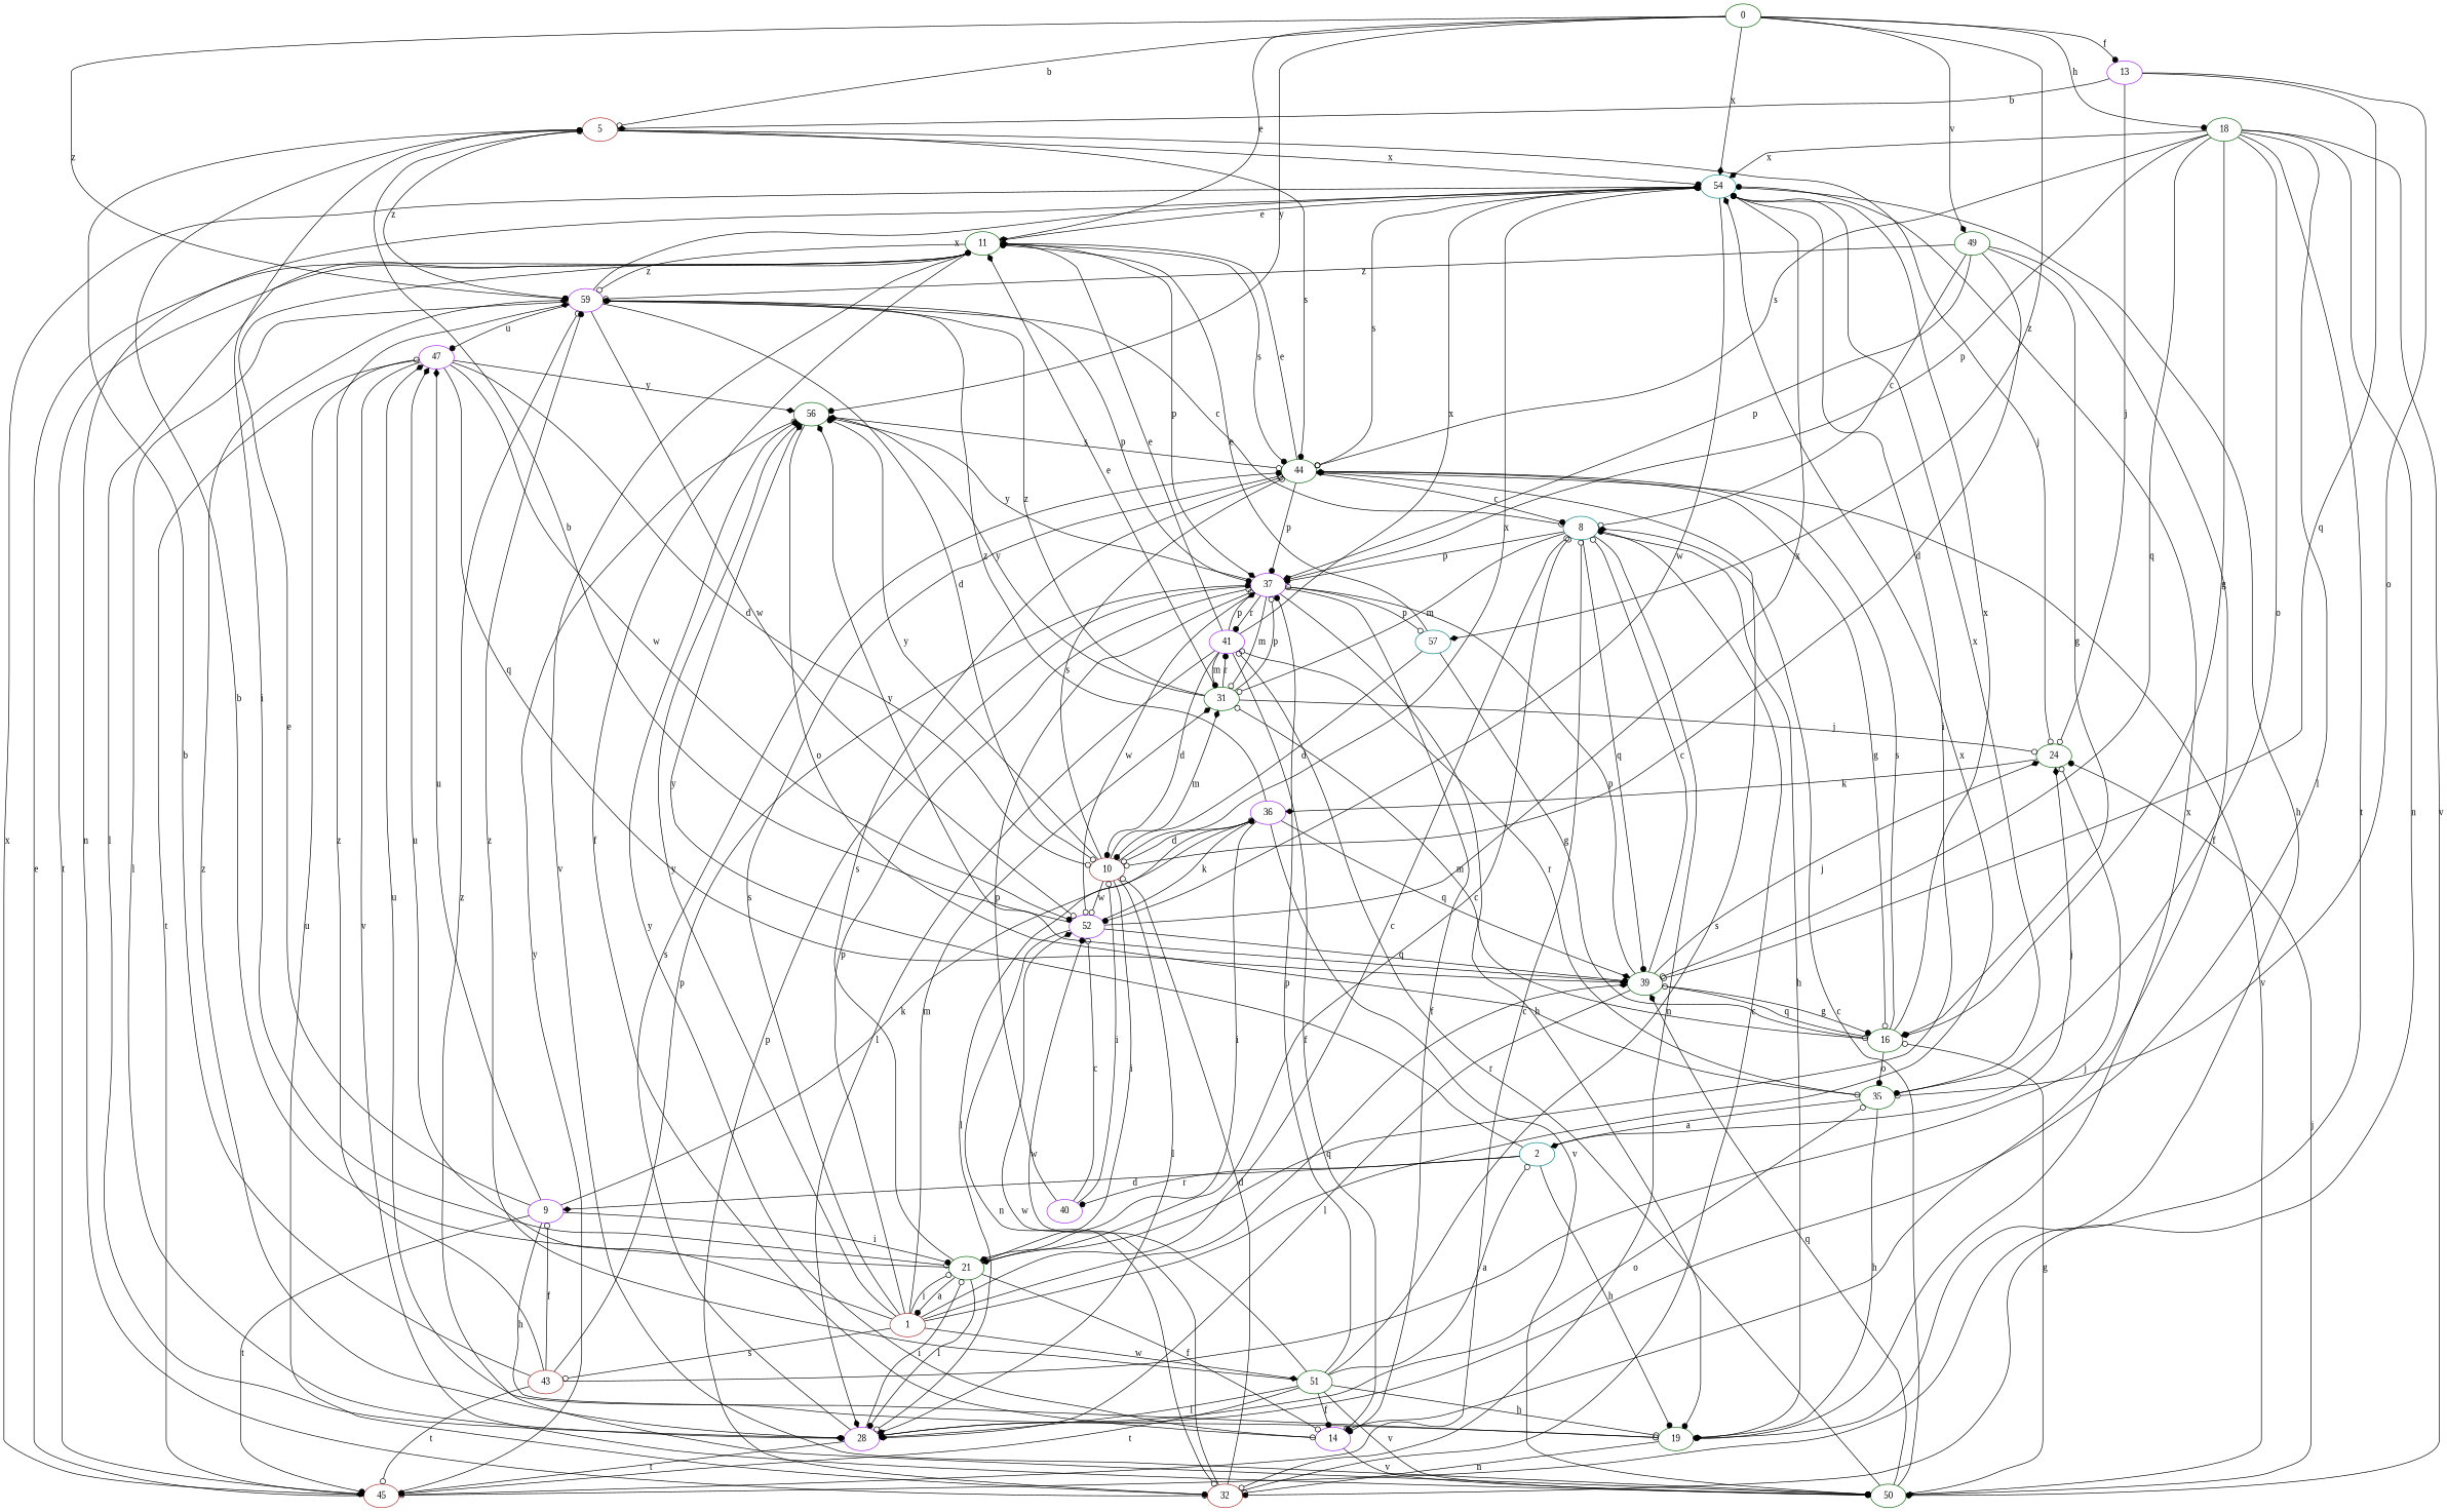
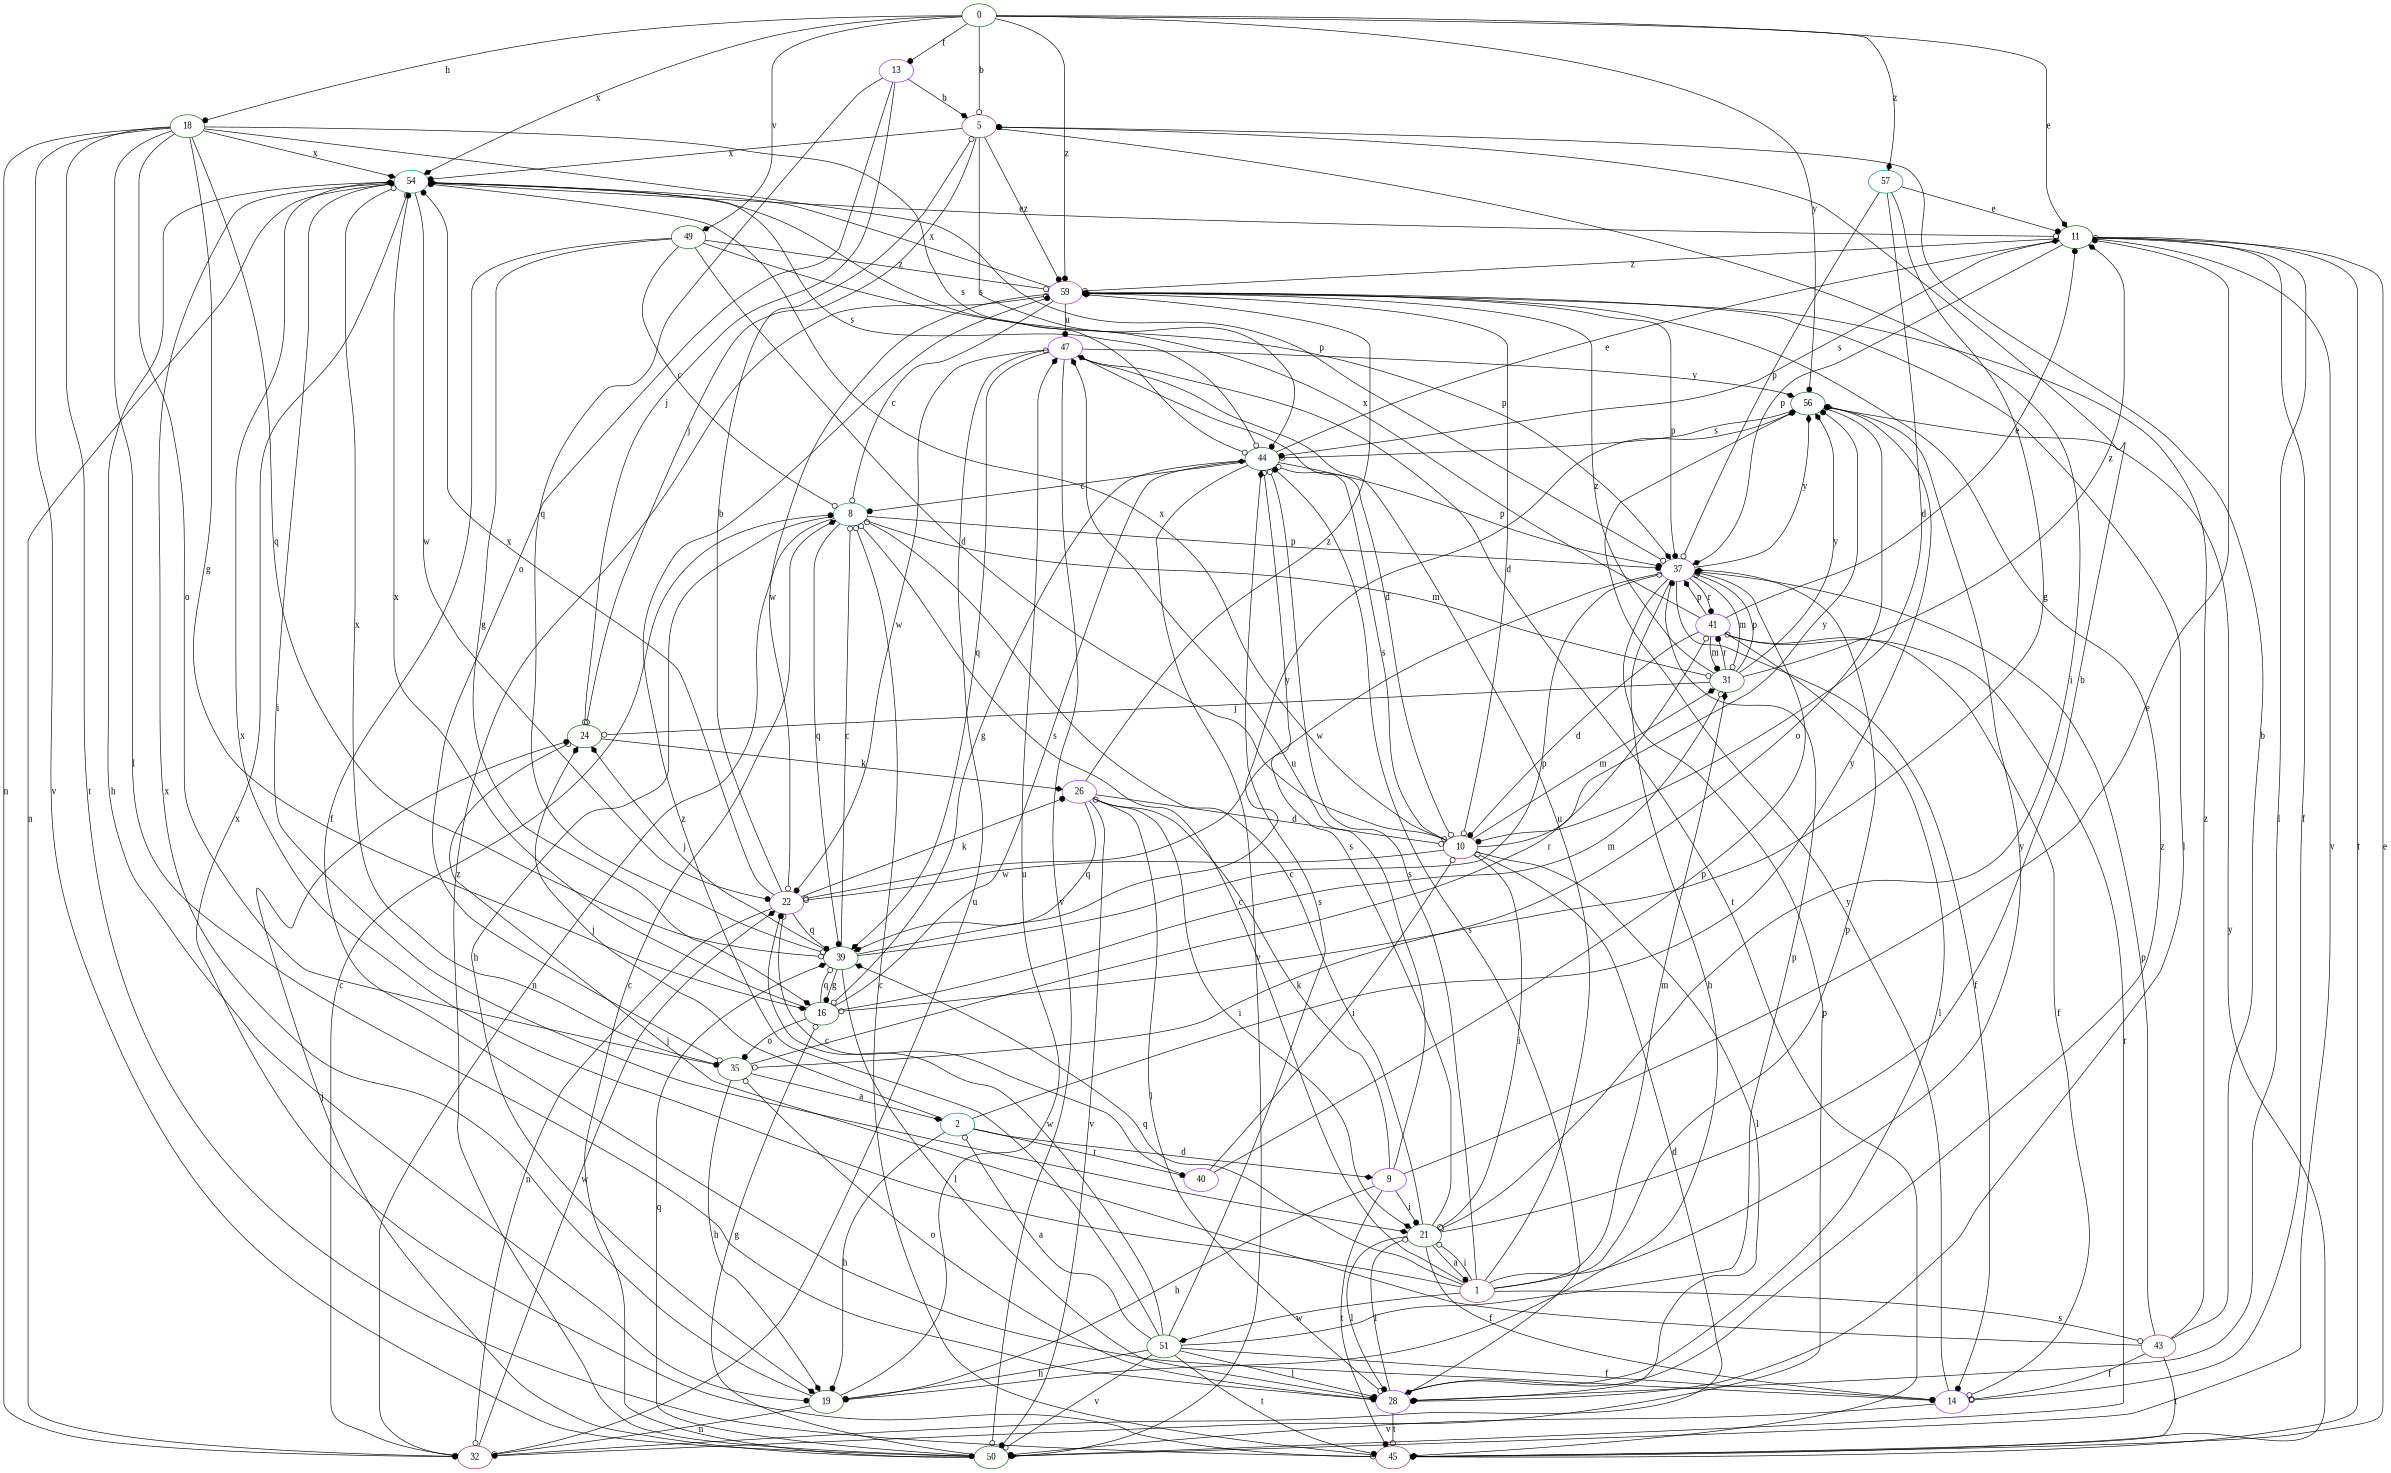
  strict digraph {
    fontname="Liberation Serif"
    node [color=darkgreen fontname="Liberation Serif"]
    edge [arrowhead=odot fontname="Liberation Serif"]
    5 [color=brown]
    0
    11
    13 [color=purple]
    18
    49
    54 [color=teal]
    56
    57 [color=teal]
    59 [color=purple]
    21
    44
    24
    37 [color=purple]
    45 [color=brown]
    28 [color=purple]
    14 [color=purple]
    50
    39
    35
    32 [color=brown]
    16
    8 [color=teal]
    10 [color=brown]
    19
-   52 [color=purple]
+   52 [color=purple label=22]
    n27 [color=purple label=47]
    1 [color=brown]
    n29 [label=31]
    43 [color=brown]
    51
    41 [color=purple]
    2 [color=teal]
    9 [color=purple]
    40 [color=purple]
-   26 [color=purple label=36]
+   26 [color=purple]
    5 -> 54 [arrowhead=dot label=x]
    5 -> 59 [arrowhead=dot label=z]
    5 -> 21 [label=i]
    5 -> 44 [arrowhead=dot label=s]
    5 -> 24 [label=j]
    0 -> 5 [label=b]
    0 -> 11 [arrowhead=diamond label=e]
    0 -> 13 [arrowhead=dot label=f]
    0 -> 18 [arrowhead=dot label=h]
    0 -> 49 [arrowhead=diamond label=v]
    0 -> 54 [arrowhead=diamond label=x]
    0 -> 56 [arrowhead=dot label=y]
    0 -> 57 [arrowhead=diamond label=z]
    0 -> 59 [arrowhead=dot label=z]
    11 -> 59 [label=z]
    11 -> 44 [arrowhead=dot label=s]
    11 -> 37 [arrowhead=diamond label=p]
    11 -> 45 [arrowhead=dot label=t]
    11 -> 28 [arrowhead=diamond label=l]
    11 -> 14 [label=f]
    11 -> 50 [arrowhead=dot label=v]
    13 -> 5 [arrowhead=diamond label=b]
    13 -> 24 [label=j]
    13 -> 39 [label=q]
    13 -> 35 [label=o]
    18 -> 54 [arrowhead=diamond label=x]
    18 -> 44 [label=s]
    18 -> 37 [label=p]
    18 -> 45 [label=t]
    18 -> 28 [arrowhead=dot label=l]
    18 -> 50 [arrowhead=dot label=v]
    18 -> 39 [label=q]
    18 -> 35 [arrowhead=dot label=o]
    18 -> 32 [arrowhead=dot label=n]
    18 -> 16 [arrowhead=diamond label=g]
    49 -> 59 [label=z]
    49 -> 37 [arrowhead=diamond label=p]
    49 -> 14 [arrowhead=dot label=f]
    49 -> 16 [arrowhead=diamond label=g]
    49 -> 8 [label=c]
    49 -> 10 [label=d]
    54 -> 11 [label=e]
    54 -> 21 [arrowhead=diamond label=i]
    54 -> 44 [label=s]
    54 -> 32 [label=n]
    54 -> 19 [arrowhead=dot label=h]
    54 -> 52 [arrowhead=dot label=w]
    56 -> 44 [label=s]
    56 -> 35 [label=o]
    57 -> 11 [arrowhead=dot label=e]
-   37 -> 57 [label=p]
+   57 -> 37 [label=p]
    57 -> 16 [label=g]
    57 -> 10 [arrowhead=dot label=d]
    59 -> 54 [arrowhead=diamond label=x]
    59 -> 37 [arrowhead=dot label=p]
    59 -> 28 [arrowhead=dot label=l]
    59 -> 8 [label=c]
    59 -> 10 [label=d]
    59 -> 52 [label=w]
    59 -> n27 [arrowhead=dot label=u]
    21 -> 5 [arrowhead=dot label=b]
    21 -> 44 [label=s]
    21 -> 28 [arrowhead=dot label=l]
    21 -> 14 [label=f]
    21 -> 8 [label=c]
    21 -> 1 [arrowhead=dot label=a]
    44 -> 11 [arrowhead=diamond label=e]
    44 -> 37 [arrowhead=dot label=p]
    44 -> 50 [arrowhead=diamond label=v]
    44 -> 16 [label=g]
    44 -> 8 [arrowhead=dot label=c]
    24 -> 26 [arrowhead=diamond label=k]
    37 -> 56 [arrowhead=diamond label=y]
    37 -> 14 [arrowhead=dot label=f]
    37 -> 32 [arrowhead=dot label=p]
    37 -> 19 [arrowhead=dot label=h]
    37 -> 52 [label=w]
    37 -> n29 [label=m]
    37 -> 41 [arrowhead=dot label=r]
    45 -> 11 [label=e]
    45 -> 54 [label=x]
    45 -> 56 [label=y]
    45 -> 8 [label=c]
    28 -> 59 [arrowhead=diamond label=z]
    28 -> 21 [label=i]
    28 -> 44 [arrowhead=dot label=s]
    28 -> 45 [label=t]
    28 -> 35 [label=o]
    14 -> 56 [arrowhead=dot label=y]
    14 -> 50 [arrowhead=dot label=v]
    50 -> 59 [label=z]
    50 -> 24 [arrowhead=dot label=j]
    50 -> 39 [arrowhead=diamond label=q]
    50 -> 16 [label=g]
    50 -> 8 [arrowhead=diamond label=c]
    50 -> 41 [label=r]
    39 -> 56 [arrowhead=diamond label=y]
    39 -> 24 [arrowhead=diamond label=j]
    39 -> 37 [label=p]
    39 -> 28 [arrowhead=diamond label=l]
    39 -> 16 [arrowhead=dot label=g]
    39 -> 8 [label=c]
    35 -> 54 [label=x]
    35 -> 19 [arrowhead=diamond label=h]
    35 -> 41 [label=r]
    35 -> 2 [arrowhead=diamond label=a]
    32 -> 8 [arrowhead=dot label=c]
    32 -> 10 [label=d]
    32 -> 52 [arrowhead=diamond label=w]
    32 -> n27 [label=u]
    16 -> 54 [arrowhead=dot label=x]
    16 -> 44 [arrowhead=diamond label=s]
    16 -> 39 [label=q]
    16 -> 35 [arrowhead=dot label=o]
    16 -> n29 [label=m]
    8 -> 37 [arrowhead=dot label=p]
    8 -> 39 [arrowhead=dot label=q]
    8 -> 32 [label=n]
    8 -> 19 [arrowhead=diamond label=h]
    8 -> n29 [label=m]
    10 -> 54 [arrowhead=dot label=x]
    10 -> 56 [arrowhead=dot label=y]
    10 -> 21 [label=i]
    10 -> 44 [label=s]
    10 -> 28 [arrowhead=diamond label=l]
    10 -> 52 [label=w]
    10 -> n29 [arrowhead=diamond label=m]
    19 -> 54 [arrowhead=dot label=x]
    19 -> 32 [label=n]
    19 -> n27 [arrowhead=diamond label=u]
    52 -> 5 [label=b]
    52 -> 54 [arrowhead=dot label=x]
    52 -> 39 [arrowhead=dot label=q]
    52 -> 32 [label=n]
    52 -> 26 [arrowhead=dot label=k]
    n27 -> 56 [arrowhead=diamond label=y]
    n27 -> 45 [arrowhead=diamond label=t]
    n27 -> 50 [label=v]
    n27 -> 39 [arrowhead=diamond label=q]
    n27 -> 10 [label=d]
    n27 -> 52 [arrowhead=dot label=w]
    1 -> 54 [arrowhead=diamond label=x]
    1 -> 56 [arrowhead=dot label=y]
    1 -> 21 [label=i]
    1 -> 44 [label=s]
-   1 -> 37 [label=p]
+   1 -> 37 [arrowhead=diamond label=p]
    1 -> 39 [arrowhead=diamond label=q]
    1 -> 8 [label=c]
    1 -> n27 [arrowhead=diamond label=u]
    1 -> n29 [arrowhead=diamond label=m]
    1 -> 43 [label=s]
    1 -> 51 [arrowhead=diamond label=w]
-   n29 -> 11 [arrowhead=diamond label=e]
+   n29 -> 11 [arrowhead=diamond label=z]
    n29 -> 56 [arrowhead=diamond label=y]
    n29 -> 59 [arrowhead=dot label=z]
    n29 -> 24 [label=j]
    n29 -> 37 [label=p]
    n29 -> 41 [arrowhead=dot label=r]
    43 -> 5 [arrowhead=dot label=b]
    43 -> 59 [arrowhead=diamond label=z]
    43 -> 24 [label=j]
    43 -> 37 [arrowhead=dot label=p]
    43 -> 45 [label=t]
-   43 -> 9 [label=f]
+   43 -> 14 [label=f]
    51 -> 59 [arrowhead=dot label=z]
    51 -> 44 [arrowhead=diamond label=s]
    51 -> 37 [arrowhead=dot label=p]
    51 -> 45 [arrowhead=dot label=t]
    51 -> 28 [arrowhead=dot label=l]
    51 -> 14 [arrowhead=dot label=f]
    51 -> 50 [label=v]
    51 -> 19 [label=h]
    51 -> 52 [arrowhead=dot label=w]
    51 -> 2 [label=a]
    41 -> 11 [arrowhead=dot label=e]
    41 -> 54 [arrowhead=diamond label=x]
    41 -> 37 [arrowhead=diamond label=p]
    41 -> 28 [arrowhead=diamond label=l]
    41 -> 14 [label=f]
    41 -> 10 [arrowhead=dot label=d]
    41 -> n29 [arrowhead=dot label=m]
    2 -> 56 [arrowhead=diamond label=y]
    2 -> 24 [arrowhead=diamond label=j]
    2 -> 19 [arrowhead=dot label=h]
    2 -> 9 [arrowhead=diamond label=d]
    2 -> 40 [arrowhead=dot label=r]
    9 -> 11 [arrowhead=dot label=e]
    9 -> 21 [arrowhead=dot label=i]
    9 -> 45 [arrowhead=dot label=t]
    9 -> 19 [label=h]
    9 -> n27 [arrowhead=diamond label=u]
    9 -> 26 [label=k]
    40 -> 37 [label=p]
    40 -> 10 [label=i]
    40 -> 52 [label=c]
    26 -> 59 [arrowhead=diamond label=z]
    26 -> 21 [arrowhead=diamond label=i]
    26 -> 28 [label=l]
    26 -> 50 [arrowhead=dot label=v]
    26 -> 39 [arrowhead=diamond label=q]
    26 -> 10 [label=d]
  }
